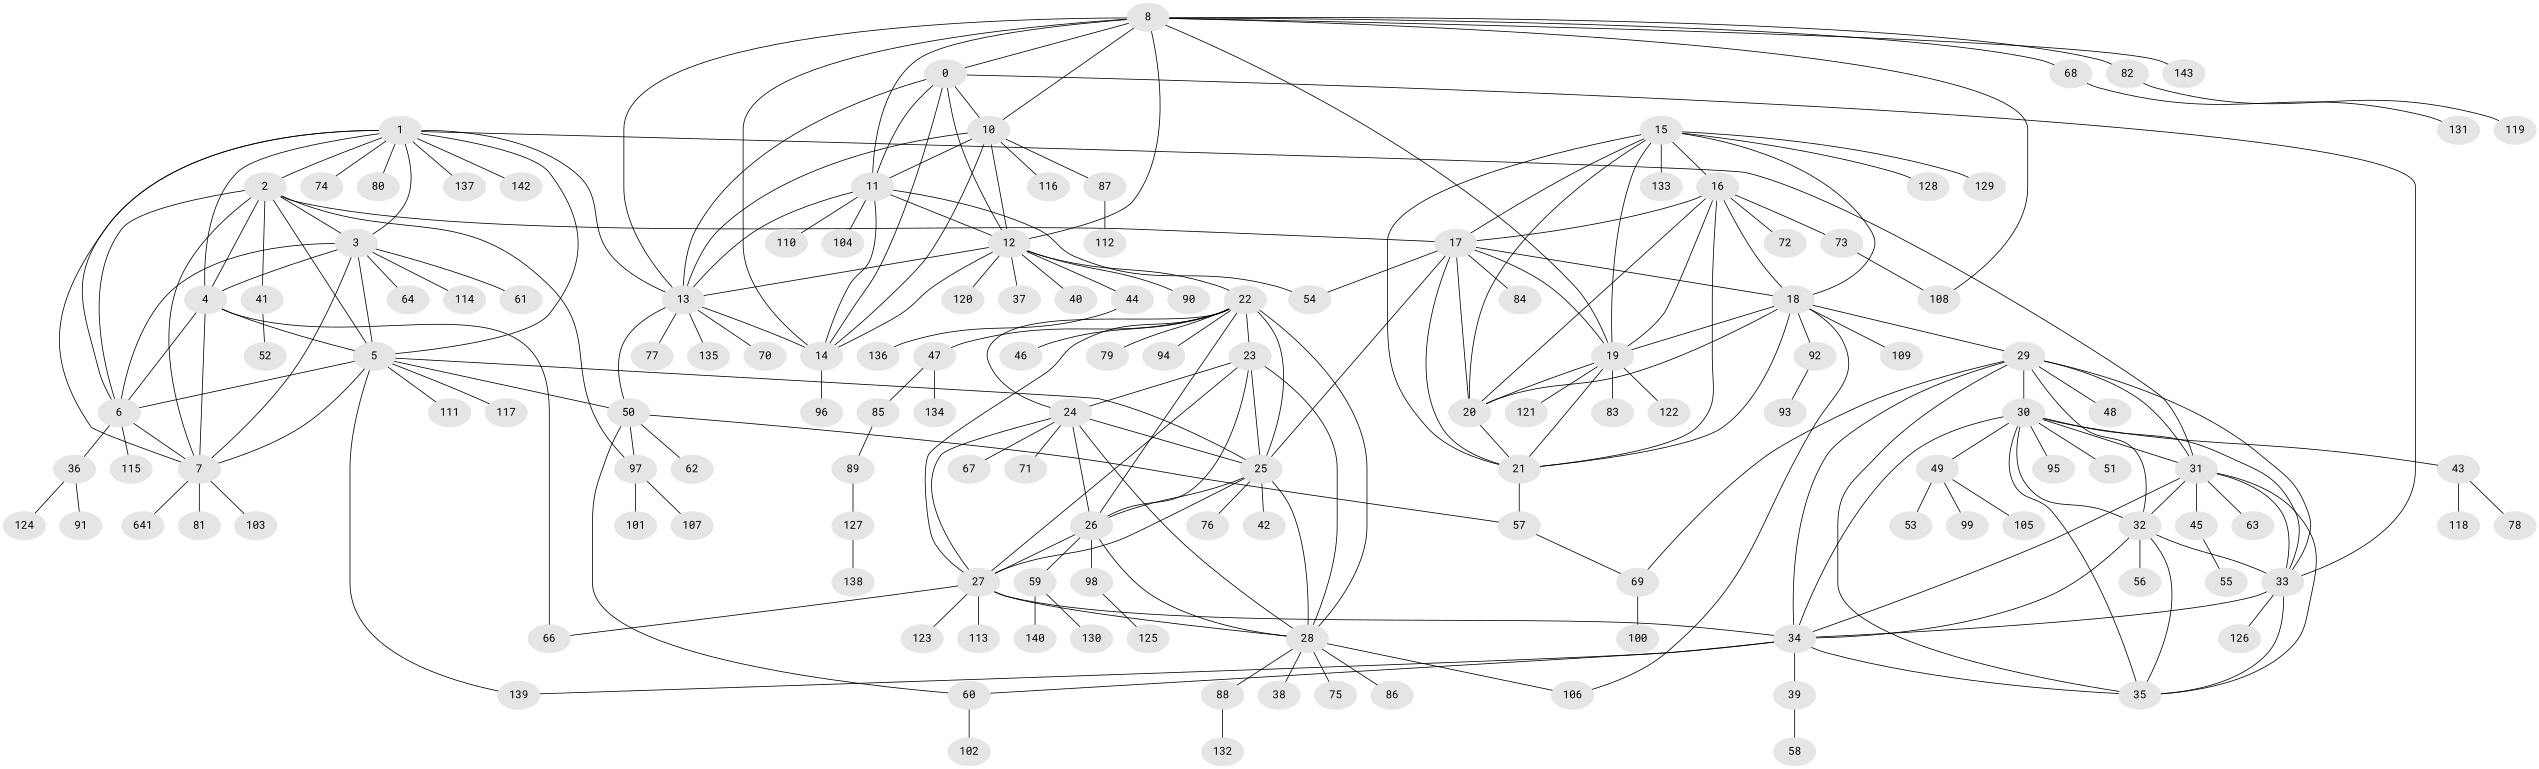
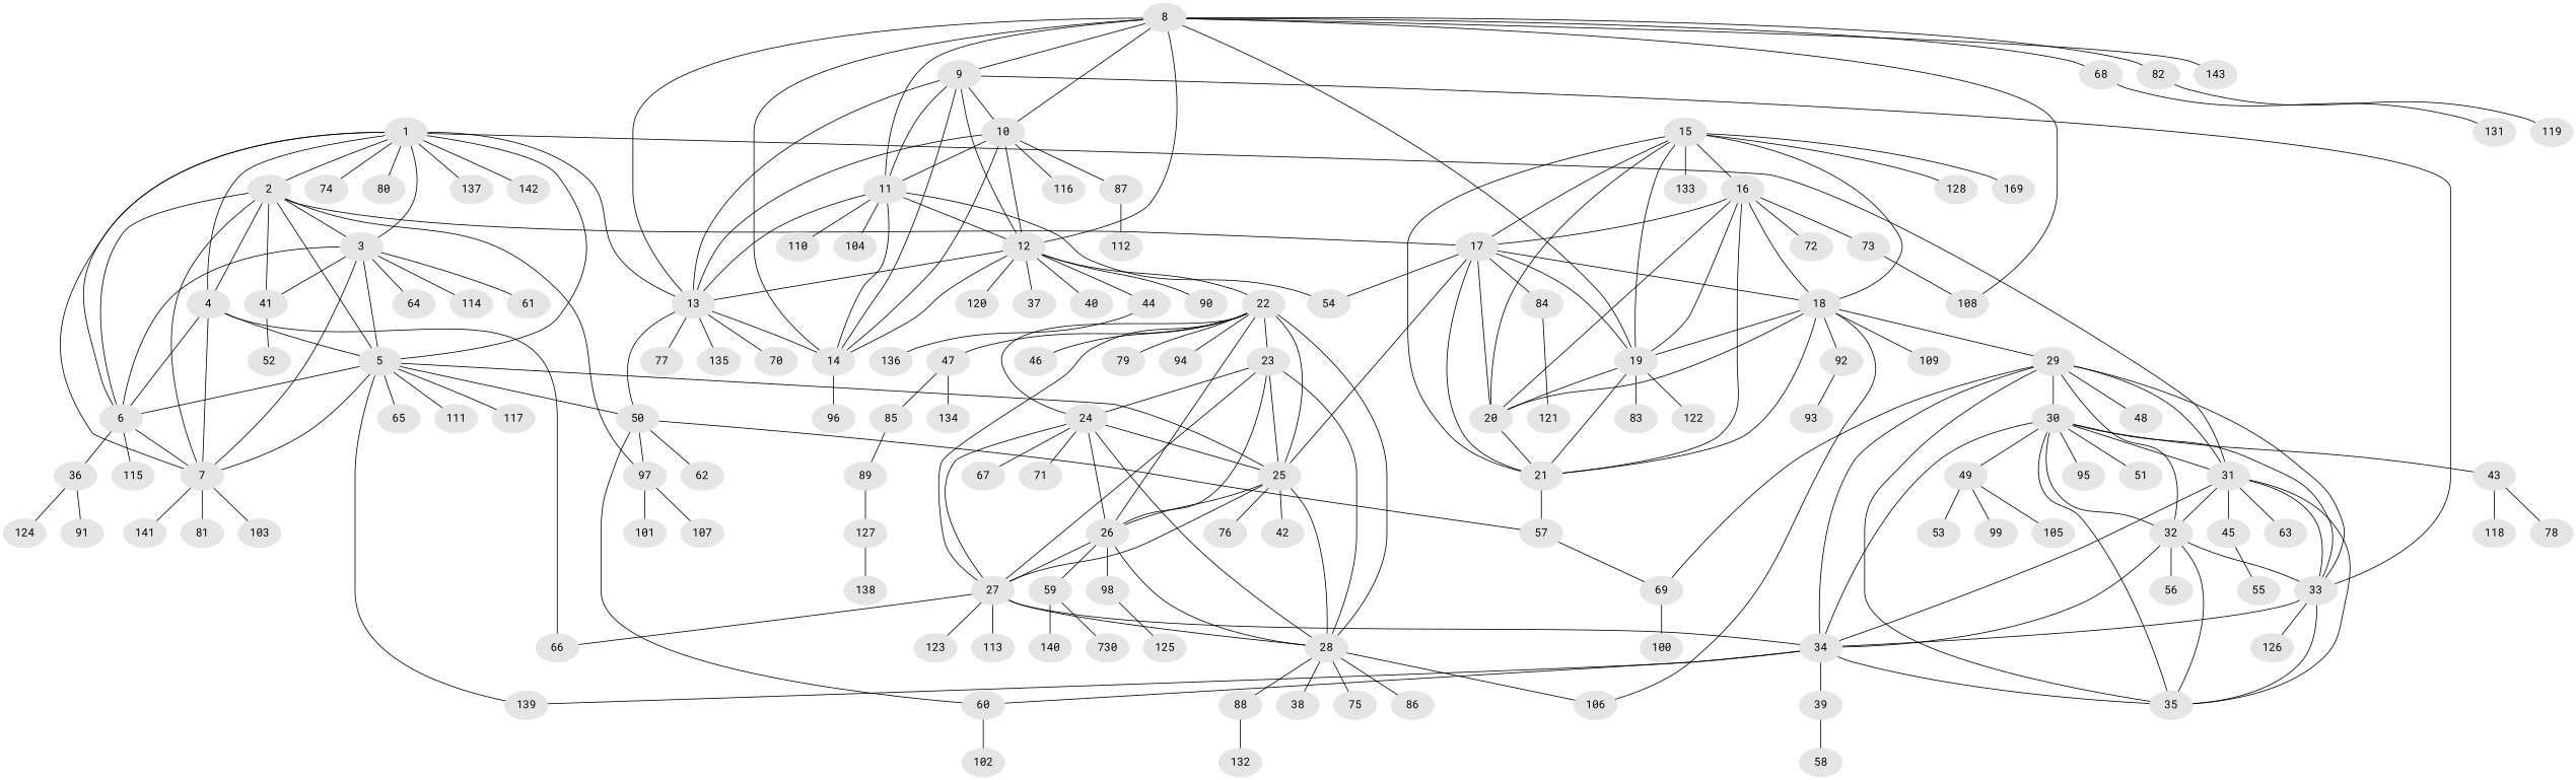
  graph {
    fontname="Roboto Mono"
    node [color=gray90 fontname="Roboto Mono" style=filled]
    edge [fontname="Roboto Mono"]
    1
    2
    3
    4
    5
    6
    7
    13
    31
    74
    80
    137
    142
    17
    41
    97
    61
    64
    114
    66
    25
    50
+   65
    111
    117
    139
    36
    115
    81
    103
-   141 [label=641]
+   141
    14
    70
    77
    135
    33
    34
    32
    35
    45
    63
    19
    54
    18
    20
    21
    84
    52
    101
    107
    26
    27
    28
    42
    76
    57
    60
    62
    91
    124
    8
-   9 [label=0]
+   9
    10
    11
    12
    68
    82
    108
    143
    87
    116
    104
    110
    22
    37
    40
    44
    90
    120
    96
    83
    121
    122
    131
    119
    126
    112
    23
    24
    46
    47
    79
    94
    136
    15
    16
    128
-   129
+   129 [label=169]
    133
    72
    73
    29
    92
    106
    109
    30
    48
    69
    93
    67
    71
    59
    98
    113
    123
    38
    75
    86
    88
    85
    134
    140
-   130
+   130 [label=730]
    125
    39
    132
    43
    49
    51
    95
    56
    100
    78
    118
    53
    99
    105
    55
    58
    102
    89
    127
    138
    1 -- 2
    1 -- 3
    1 -- 4
    1 -- 5
    1 -- 6
    1 -- 7
    1 -- 13
    1 -- 31
    1 -- 74
    1 -- 80
    1 -- 137
    1 -- 142
    2 -- 3
    2 -- 4
    2 -- 5
    2 -- 6
    2 -- 7
    2 -- 17
    2 -- 41
    2 -- 97
-   3 -- 4
+   3 -- 41
    3 -- 5
    3 -- 6
    3 -- 7
    3 -- 61
    3 -- 64
    3 -- 114
    4 -- 5
    4 -- 6
    4 -- 7
    4 -- 66
    5 -- 6
    5 -- 7
    5 -- 25
    5 -- 50
+   5 -- 65
    5 -- 111
    5 -- 117
    5 -- 139
    6 -- 7
    6 -- 36
    6 -- 115
    7 -- 81
    7 -- 103
    7 -- 141
    13 -- 50
    13 -- 14
    13 -- 70
    13 -- 77
    13 -- 135
    31 -- 33
    31 -- 34
    31 -- 32
    31 -- 35
    31 -- 45
    31 -- 63
    17 -- 25
    17 -- 19
    17 -- 54
    17 -- 18
    17 -- 20
    17 -- 21
    17 -- 84
    41 -- 52
    97 -- 101
    97 -- 107
    25 -- 26
    25 -- 27
    25 -- 28
    25 -- 42
    25 -- 76
    50 -- 97
    50 -- 57
    50 -- 60
    50 -- 62
    36 -- 91
    36 -- 124
    14 -- 96
    33 -- 34
    33 -- 35
    33 -- 126
    34 -- 139
    34 -- 35
    34 -- 60
    34 -- 39
    32 -- 33
    32 -- 34
    32 -- 35
    32 -- 56
    45 -- 55
    19 -- 20
    19 -- 21
    19 -- 83
-   19 -- 121
+   84 -- 121
    19 -- 122
    18 -- 19
    18 -- 20
    18 -- 21
    18 -- 29
    18 -- 92
    18 -- 106
    18 -- 109
    20 -- 21
    21 -- 57
    26 -- 27
    26 -- 28
    26 -- 59
    26 -- 98
    27 -- 66
    27 -- 34
    27 -- 28
    27 -- 113
    27 -- 123
    28 -- 106
    28 -- 38
    28 -- 75
    28 -- 86
    28 -- 88
    57 -- 69
    60 -- 102
    8 -- 13
    8 -- 14
    8 -- 19
    8 -- 9
    8 -- 10
    8 -- 11
    8 -- 12
    8 -- 68
    8 -- 82
    8 -- 108
    8 -- 143
    9 -- 13
    9 -- 14
    9 -- 33
    9 -- 10
    9 -- 11
    9 -- 12
    10 -- 13
    10 -- 14
    10 -- 11
    10 -- 12
    10 -- 87
    10 -- 116
    11 -- 13
    11 -- 14
    11 -- 54
    11 -- 12
    11 -- 104
    11 -- 110
    12 -- 13
    12 -- 14
    12 -- 22
    12 -- 37
    12 -- 40
    12 -- 44
    12 -- 90
    12 -- 120
    68 -- 131
    82 -- 119
    87 -- 112
    22 -- 25
    22 -- 26
    22 -- 27
    22 -- 28
    22 -- 23
    22 -- 24
    22 -- 46
    22 -- 47
    22 -- 79
    22 -- 94
    44 -- 136
    23 -- 25
    23 -- 26
    23 -- 27
    23 -- 28
    23 -- 24
    24 -- 25
    24 -- 26
    24 -- 27
    24 -- 28
    24 -- 67
    24 -- 71
    47 -- 85
    47 -- 134
    15 -- 17
    15 -- 19
    15 -- 18
    15 -- 20
    15 -- 21
    15 -- 16
    15 -- 128
    15 -- 129
    15 -- 133
    16 -- 17
    16 -- 19
    16 -- 18
    16 -- 20
    16 -- 21
    16 -- 72
    16 -- 73
    73 -- 108
    29 -- 31
    29 -- 33
    29 -- 34
    29 -- 32
    29 -- 35
    29 -- 30
    29 -- 48
    29 -- 69
    92 -- 93
    30 -- 31
    30 -- 33
    30 -- 34
    30 -- 32
    30 -- 35
    30 -- 43
    30 -- 49
    30 -- 51
    30 -- 95
    69 -- 100
    59 -- 140
    59 -- 130
    98 -- 125
    88 -- 132
    85 -- 89
    39 -- 58
    43 -- 78
    43 -- 118
    49 -- 53
    49 -- 99
    49 -- 105
    89 -- 127
    127 -- 138
  }
